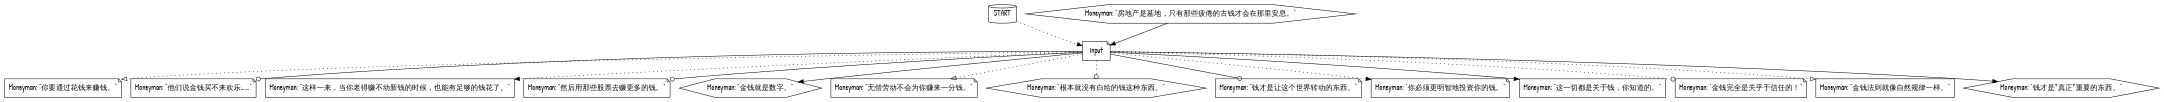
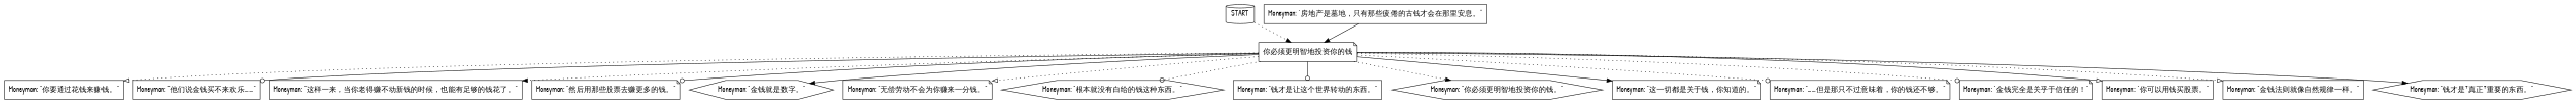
  digraph {
    fontname="Patrick Hand"
    node [fontname="Patrick Hand" shape=note]
    edge [arrowhead=normal fontname="Patrick Hand" style=dotted]
    n1 [label=START shape=cylinder]
-   n2 [label=input]
-   n3 [label="Moneyman: “你要通过花钱来赚钱。”"]
-   n4 [label="Moneyman: “他们说金钱买不来欢乐……”"]
+   n2 [label="你必须更明智地投资你的钱"]
+   n3 [label="Moneyman: “你要通过花钱来赚钱。”" shape=box]
+   n4 [label="Moneyman: “他们说金钱买不来欢乐……”" shape=box]
    n5 [label="Moneyman: “这样一来，当你老得赚不动新钱的时候，也能有足够的钱花了。”" shape=box]
    n6 [label="Moneyman: “然后用那些股票去赚更多的钱。”"]
    n7 [label="Moneyman: “金钱就是数字。”" shape=hexagon]
    n8 [label="Moneyman: “无偿劳动不会为你赚来一分钱。”"]
    n9 [label="Moneyman: “根本就没有白给的钱这种东西。”" shape=hexagon]
-   n10 [label="Moneyman: “钱才是让这个世界转动的东西。”"]
-   n11 [label="Moneyman: “你必须更明智地投资你的钱。”"]
-   n12 [label="Moneyman: “这一切都是关于钱，你知道的。”" shape=box]
+   n10 [label="Moneyman: “钱才是让这个世界转动的东西。”" shape=box]
+   n11 [label="Moneyman: “你必须更明智地投资你的钱。”" shape=hexagon]
+   n12 [label="Moneyman: “这一切都是关于钱，你知道的。”"]
+   n13 [label="Moneyman: “……但是那只不过意味着，你的钱还不够。”"]
    n14 [label="Moneyman: “金钱完全是关乎于信任的！”"]
+   n15 [label="Moneyman: “你可以用钱买股票。”" shape=box]
    n16 [label="Moneyman: “金钱法则就像自然规律一样。”" shape=box]
    n17 [label="Moneyman: “钱才是*真正*重要的东西。”" shape=hexagon]
-   n18 [label="Moneyman: “房地产是墓地，只有那些疲倦的古钱才会在那里安息。”" shape=hexagon]
+   n18 [label="Moneyman: “房地产是墓地，只有那些疲倦的古钱才会在那里安息。”" shape=box]
    n1 -> n2
    n2 -> n3 [arrowhead=onormal]
    n2 -> n4 [arrowhead=odot style=solid]
    n2 -> n5
    n2 -> n6 [arrowhead=odot style=solid]
    n2 -> n7 [style=solid]
    n2 -> n8 [arrowhead=onormal]
    n2 -> n9 [arrowhead=odot]
    n2 -> n10 [arrowhead=odot style=solid]
    n2 -> n11
    n2 -> n12 [style=solid]
+   n2 -> n13 [arrowhead=odot]
    n2 -> n14 [arrowhead=odot]
+   n2 -> n15 [arrowhead=onormal style=solid]
    n2 -> n16 [arrowhead=onormal]
    n2 -> n17 [style=solid]
    n18 -> n2 [style=solid]
  }
